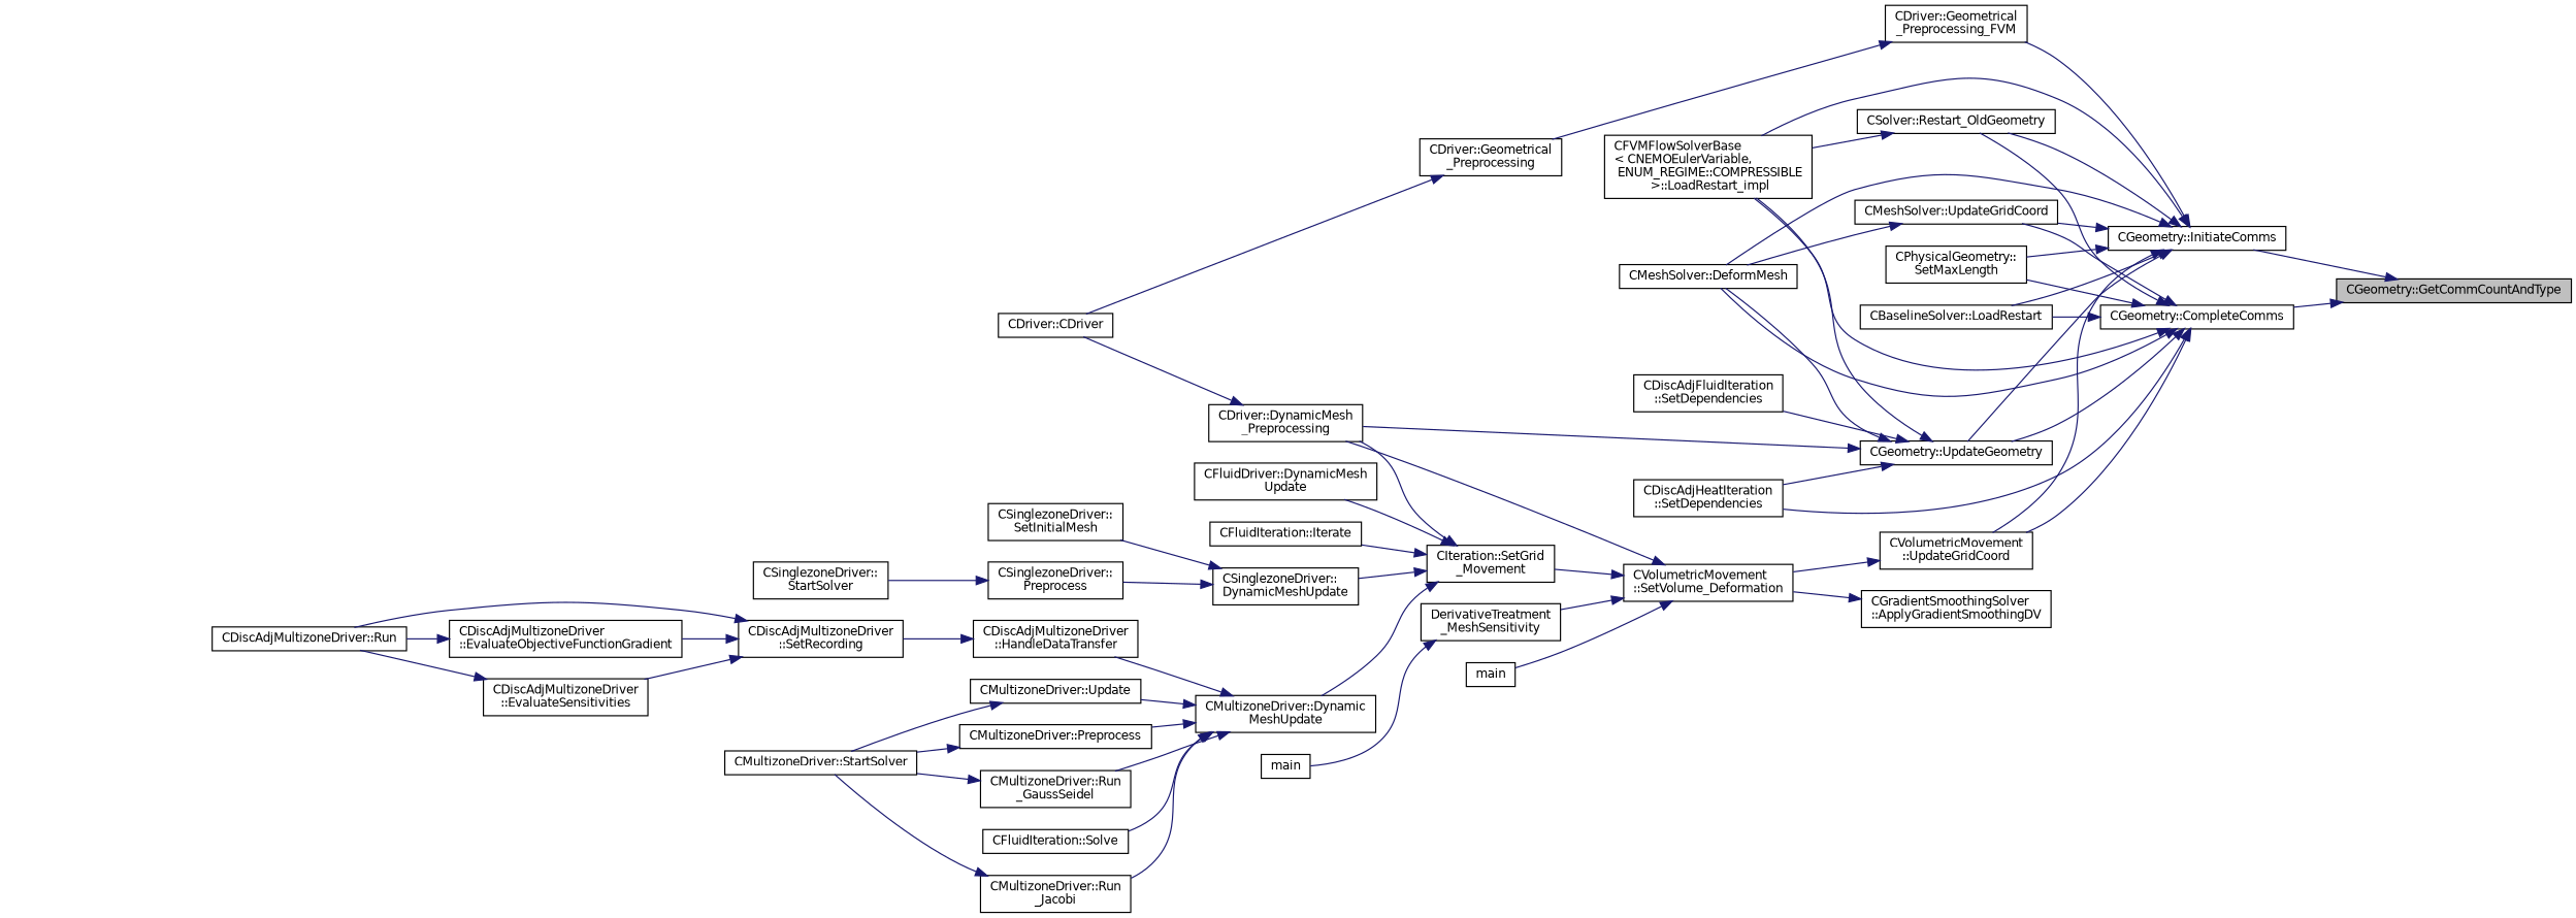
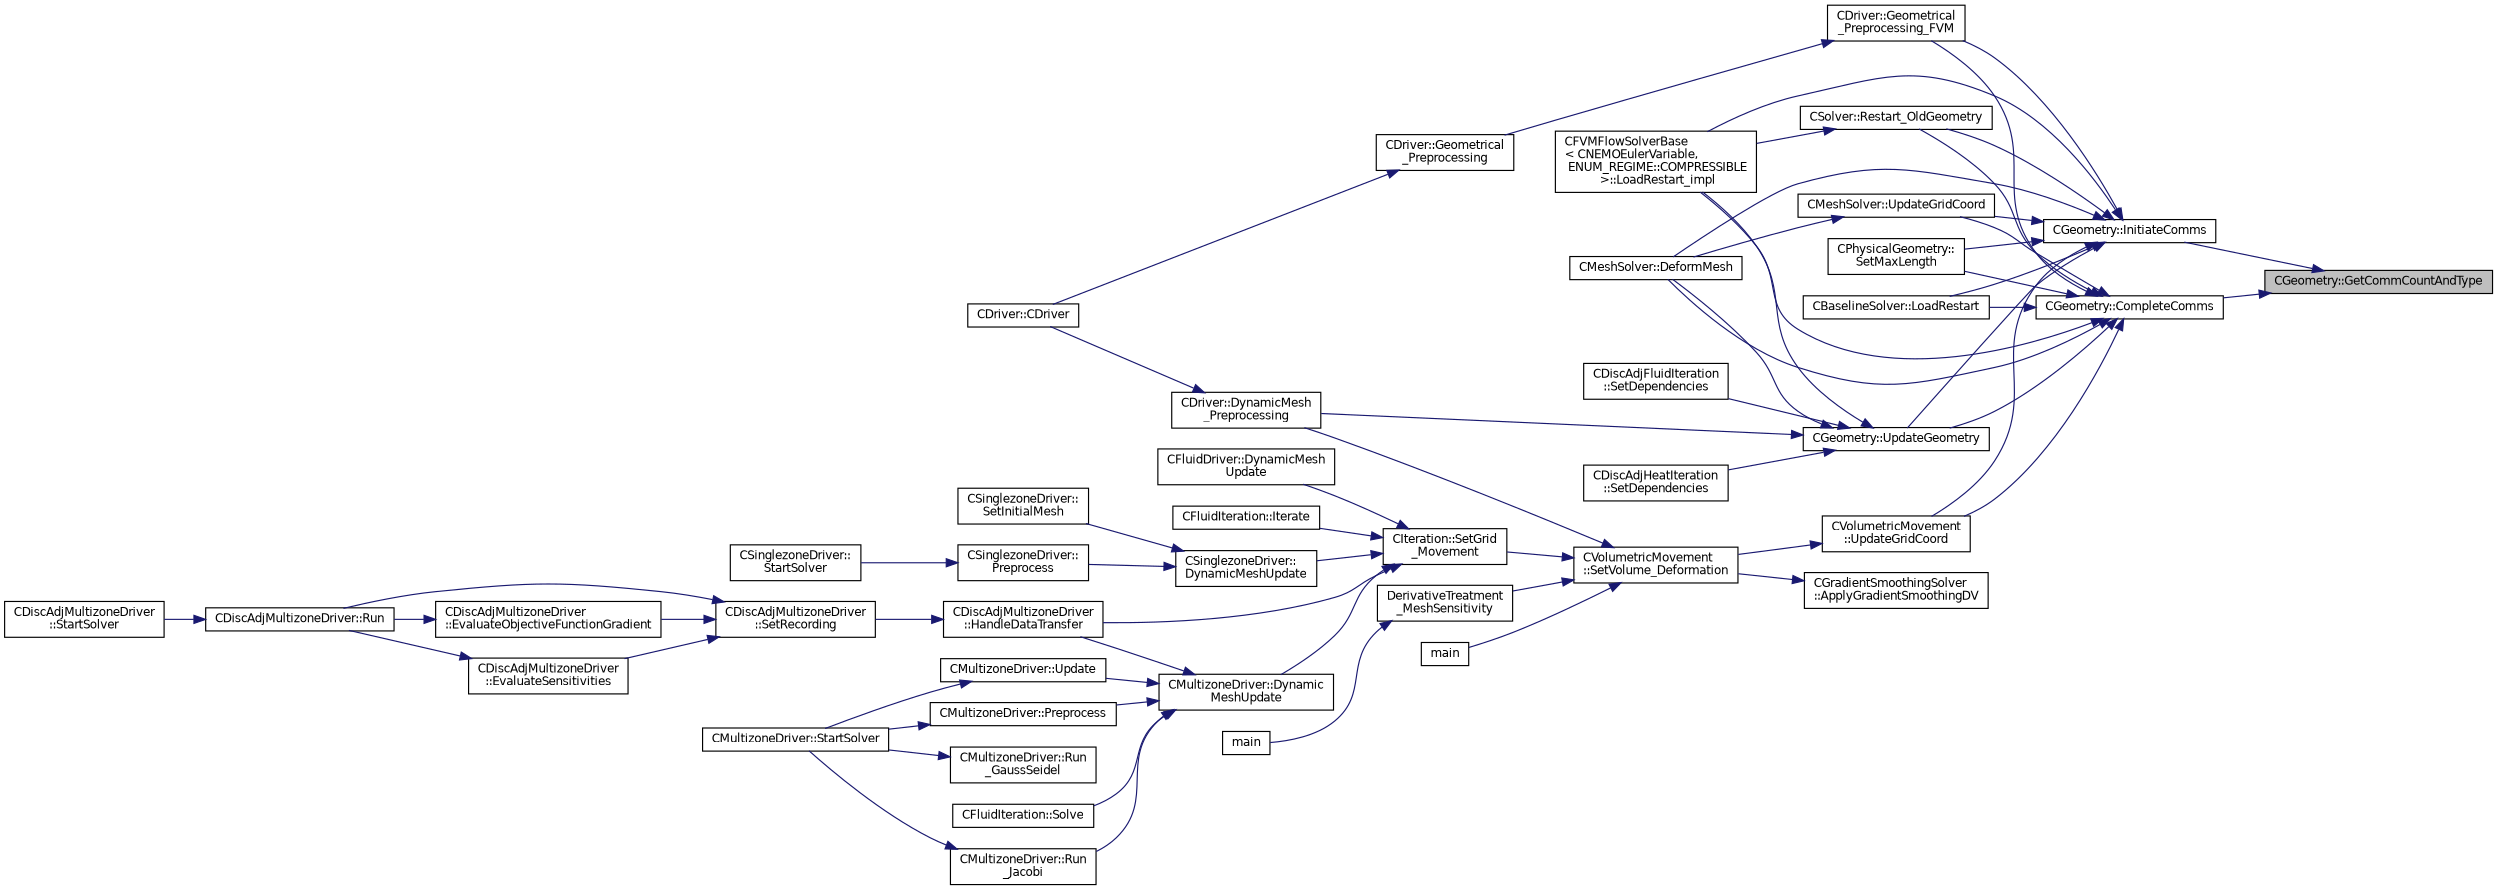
  digraph {
    rankdir=RL
    node [color=black fillcolor=white fontname=Helvetica fontsize=10 shape=record style=filled]
    edge [color=midnightblue dir=back fontname=Helvetica fontsize=10 labelfontname=Helvetica labelfontsize=10 style=solid]
    n1 [fillcolor=grey75 fontcolor=black height=0.2 label="CGeometry::GetCommCountAndType" width=0.4]
    n2 [height=0.2 label="CGeometry::CompleteComms" width=0.4]
    n3 [height=0.2 label="CGeometry::InitiateComms" width=0.4]
    n4 [height=0.2 label="CMeshSolver::DeformMesh" width=0.4]
    n5 [height=0.2 label="CDriver::Geometrical\l_Preprocessing_FVM" width=0.4]
    n6 [height=0.2 label="CBaselineSolver::LoadRestart" width=0.4]
    n7 [height=0.2 label="CFVMFlowSolverBase\l\< CNEMOEulerVariable,\l ENUM_REGIME::COMPRESSIBLE\l \>::LoadRestart_impl" width=0.4]
    n8 [height=0.2 label="CSolver::Restart_OldGeometry" width=0.4]
    n9 [height=0.2 label="CPhysicalGeometry::\lSetMaxLength" width=0.4]
    n10 [height=0.2 label="CGeometry::UpdateGeometry" width=0.4]
    n11 [height=0.2 label="CMeshSolver::UpdateGridCoord" width=0.4]
    n12 [height=0.2 label="CVolumetricMovement\l::UpdateGridCoord" width=0.4]
    n13 [height=0.2 label="CDriver::Geometrical\l_Preprocessing" width=0.4]
    n14 [height=0.2 label="CDriver::DynamicMesh\l_Preprocessing" width=0.4]
    n15 [height=0.2 label="CDiscAdjHeatIteration\l::SetDependencies" width=0.4]
    n16 [height=0.2 label="CDiscAdjFluidIteration\l::SetDependencies" width=0.4]
    n17 [height=0.2 label="CVolumetricMovement\l::SetVolume_Deformation" width=0.4]
    n18 [height=0.2 label="CDriver::CDriver" width=0.4]
    n19 [height=0.2 label="DerivativeTreatment\l_MeshSensitivity" width=0.4]
    n20 [height=0.2 label=main width=0.4]
    n21 [height=0.2 label="CIteration::SetGrid\l_Movement" width=0.4]
    n22 [height=0.2 label="CGradientSmoothingSolver\l::ApplyGradientSmoothingDV" width=0.4]
    n23 [height=0.2 label=main width=0.4]
    n24 [height=0.2 label="CSinglezoneDriver::\lDynamicMeshUpdate" width=0.4]
    n25 [height=0.2 label="CMultizoneDriver::Dynamic\lMeshUpdate" width=0.4]
    n26 [height=0.2 label="CFluidDriver::DynamicMesh\lUpdate" width=0.4]
    n27 [height=0.2 label="CFluidIteration::Iterate" width=0.4]
    n28 [height=0.2 label="CSinglezoneDriver::\lPreprocess" width=0.4]
    n29 [height=0.2 label="CSinglezoneDriver::\lSetInitialMesh" width=0.4]
    n30 [height=0.2 label="CDiscAdjMultizoneDriver\l::HandleDataTransfer" width=0.4]
    n31 [height=0.2 label="CMultizoneDriver::Preprocess" width=0.4]
    n32 [height=0.2 label="CMultizoneDriver::Run\l_GaussSeidel" width=0.4]
    n33 [height=0.2 label="CMultizoneDriver::Run\l_Jacobi" width=0.4]
    n34 [height=0.2 label="CMultizoneDriver::Update" width=0.4]
    n35 [height=0.2 label="CFluidIteration::Solve" width=0.4]
    n36 [height=0.2 label="CSinglezoneDriver::\lStartSolver" width=0.4]
    n37 [height=0.2 label="CDiscAdjMultizoneDriver\l::SetRecording" width=0.4]
    n38 [height=0.2 label="CMultizoneDriver::StartSolver" width=0.4]
    n39 [height=0.2 label="CDiscAdjMultizoneDriver\l::EvaluateObjectiveFunctionGradient" width=0.4]
    n40 [height=0.2 label="CDiscAdjMultizoneDriver::Run" width=0.4]
    n41 [height=0.2 label="CDiscAdjMultizoneDriver\l::EvaluateSensitivities" width=0.4]
+   n42 [height=0.2 label="CDiscAdjMultizoneDriver\l::StartSolver" width=0.4]
    n1 -> n2
    n1 -> n3
    n2 -> n4
-   n2 -> n15
+   n2 -> n5
    n2 -> n6
    n2 -> n7
    n2 -> n8
    n2 -> n9
    n2 -> n10
    n2 -> n11
    n2 -> n12
    n3 -> n4
    n3 -> n5
    n3 -> n6
    n3 -> n7
    n3 -> n8
    n3 -> n9
    n3 -> n10
    n3 -> n11
    n3 -> n12
    n5 -> n13
    n8 -> n7
    n10 -> n4
    n10 -> n7
    n10 -> n14
    n10 -> n15
    n10 -> n16
    n11 -> n4
    n12 -> n17
    n13 -> n18
    n14 -> n18
    n17 -> n14
    n17 -> n19
    n17 -> n20
    n17 -> n21
    n19 -> n23
-   n21 -> n14
+   n21 -> n30
    n21 -> n24
    n21 -> n25
    n21 -> n26
    n21 -> n27
    n22 -> n17
    n24 -> n28
    n24 -> n29
    n25 -> n30
    n25 -> n31
-   n25 -> n32
    n25 -> n33
    n25 -> n34
    n25 -> n35
    n28 -> n36
    n30 -> n37
    n31 -> n38
    n32 -> n38
    n33 -> n38
    n34 -> n38
    n37 -> n39
    n37 -> n40
    n37 -> n41
    n39 -> n40
+   n40 -> n42
    n41 -> n40
  }
